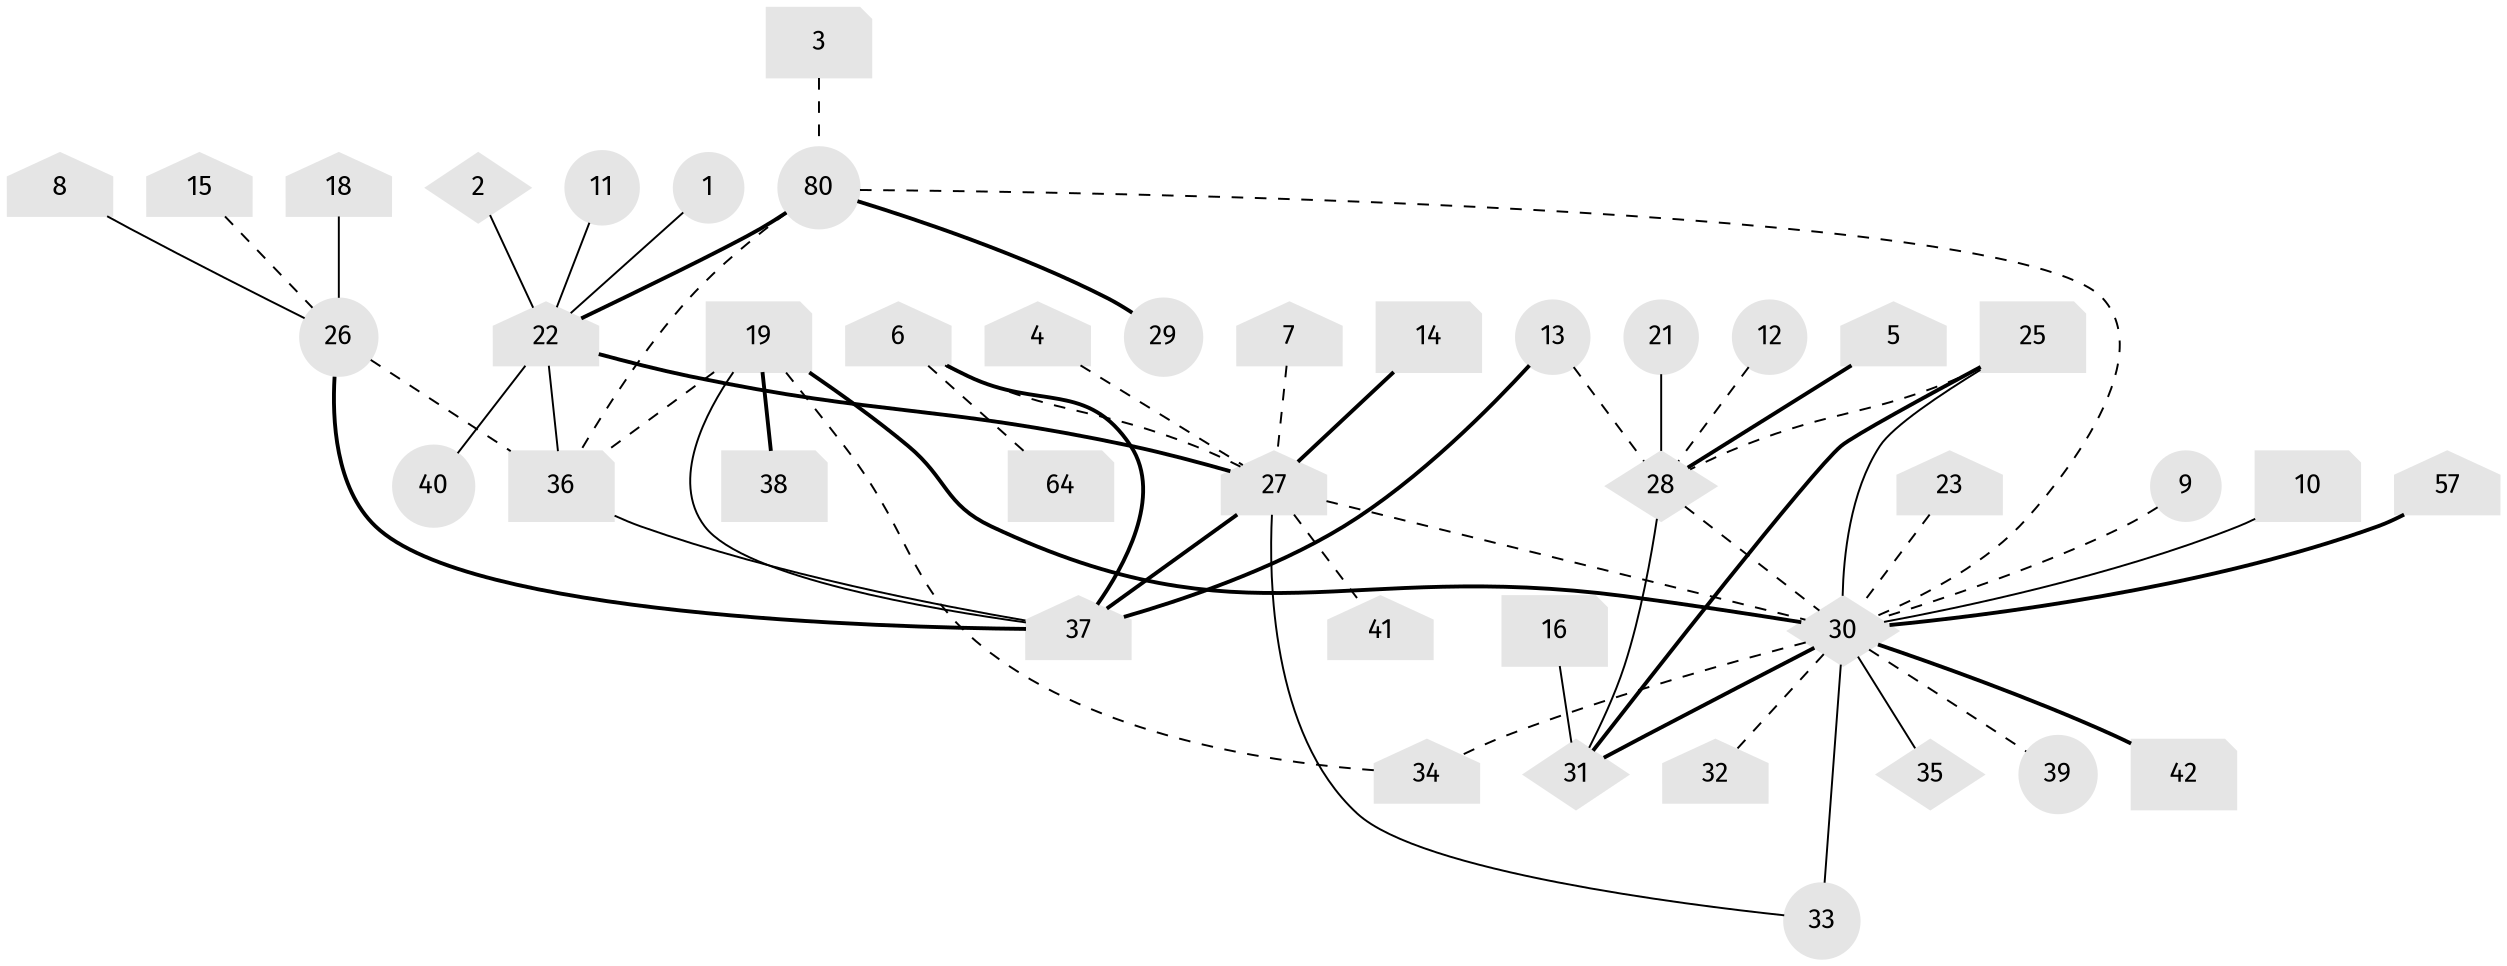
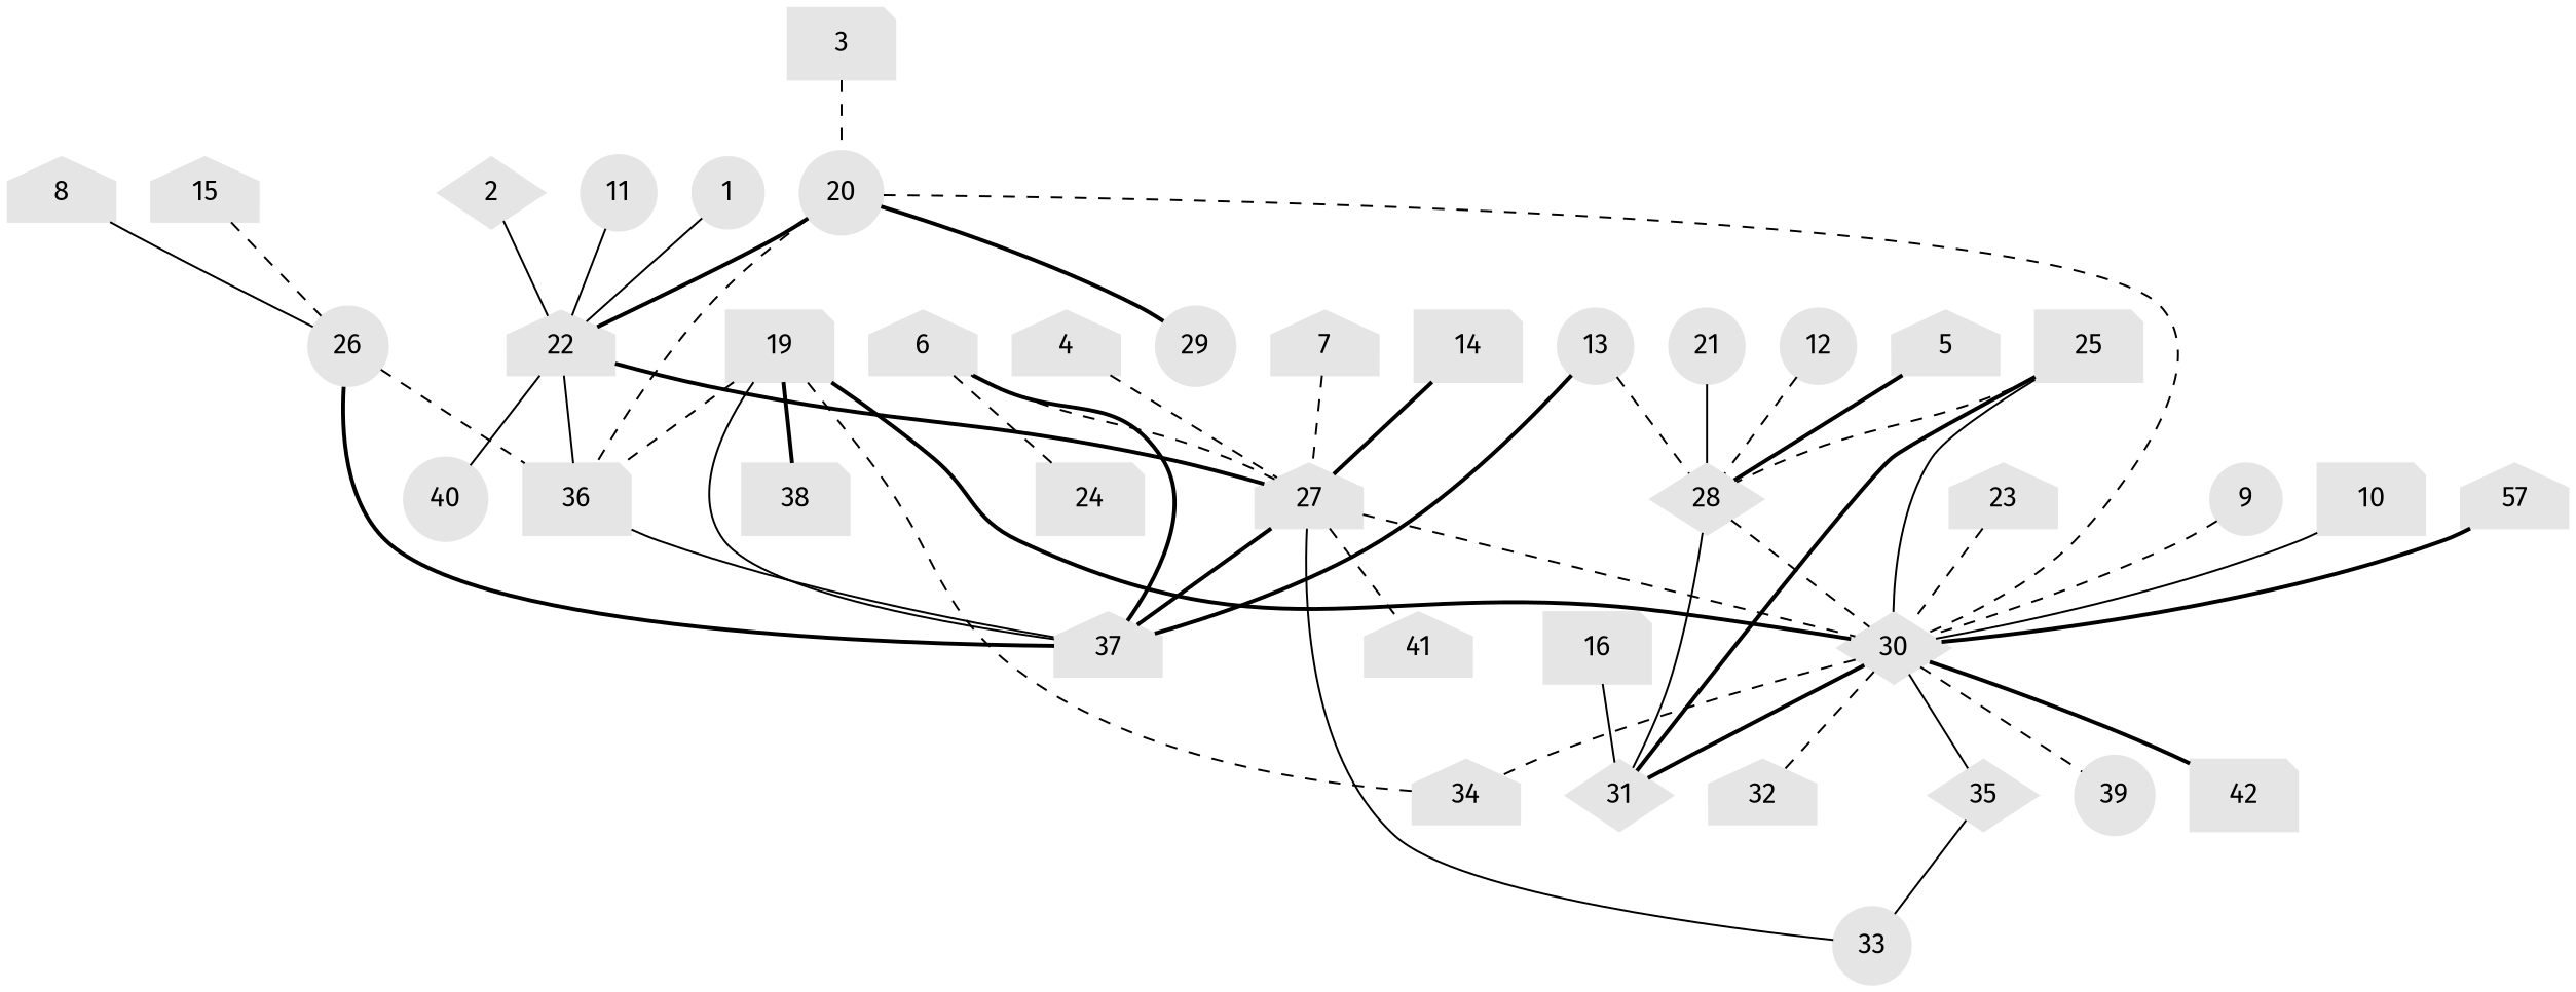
  graph {
    fontname="Fira Sans"
    node [color=gray90 fontname="Fira Sans" shape=house style=filled]
    edge [fontname="Fira Sans" style=dashed weight=1.0]
    1 [shape=circle]
    22
    27
    36 [shape=note]
    40 [shape=circle]
    2 [shape=diamond]
    3 [shape=note]
-   20 [shape=circle label=80]
+   20 [shape=circle]
    30 [shape=diamond]
    29 [shape=circle]
    4
    37
    33 [shape=circle]
    41
    28 [shape=diamond]
    5
    31 [shape=diamond]
    6
-   24 [shape=note label=64]
+   24 [shape=note]
    7
    26 [shape=circle]
    8
    9 [shape=circle]
    34
    32
    35 [shape=diamond]
    39 [shape=circle]
    42 [shape=note]
    10 [shape=note]
    11 [shape=circle]
    12 [shape=circle]
    13 [shape=circle]
    14 [shape=note]
    15
    16 [shape=note]
    n36 [label=57]
-   18
    19 [shape=note]
    38 [shape=note]
    21 [shape=circle]
    23
    25 [shape=note]
    1 -- 22 [style=solid]
    22 -- 27 [style=bold]
    22 -- 36 [style=solid weight=2.0]
    22 -- 40 [style=solid]
    27 -- 30 [weight=2.0]
    27 -- 37 [style=bold weight=2.0]
    27 -- 33 [style=solid]
    27 -- 41
    36 -- 37 [style=solid weight=2.0]
    2 -- 22 [style=solid]
    3 -- 20
    20 -- 22 [style=bold]
    20 -- 36 [weight=2.0]
    20 -- 30
    20 -- 29 [style=bold]
-   30 -- 33 [style=solid]
+   35 -- 33 [style=solid]
    30 -- 31 [style=bold]
    30 -- 34
    30 -- 32
    30 -- 35 [style=solid]
    30 -- 39
    30 -- 42 [style=bold]
    4 -- 27
    28 -- 30 [weight=2.0]
    28 -- 31 [style=solid]
    5 -- 28 [style=bold]
    6 -- 27 [weight=2.0]
    6 -- 37 [style=bold]
    6 -- 24
    7 -- 27
    26 -- 36 [weight=2.0]
    26 -- 37 [style=bold]
    8 -- 26 [style=solid]
    9 -- 30
    10 -- 30 [style=solid]
    11 -- 22 [style=solid]
    12 -- 28
    13 -- 37 [style=bold]
    13 -- 28
    14 -- 27 [style=bold]
    15 -- 26
    16 -- 31 [style=solid]
    n36 -- 30 [style=bold]
-   18 -- 26 [style=solid]
    19 -- 36
    19 -- 30 [style=bold weight=4.0]
    19 -- 37 [style=solid]
    19 -- 34
    19 -- 38 [style=bold]
    21 -- 28 [style=solid]
    23 -- 30
    25 -- 30 [style=solid]
    25 -- 28
    25 -- 31 [style=bold]
  }
